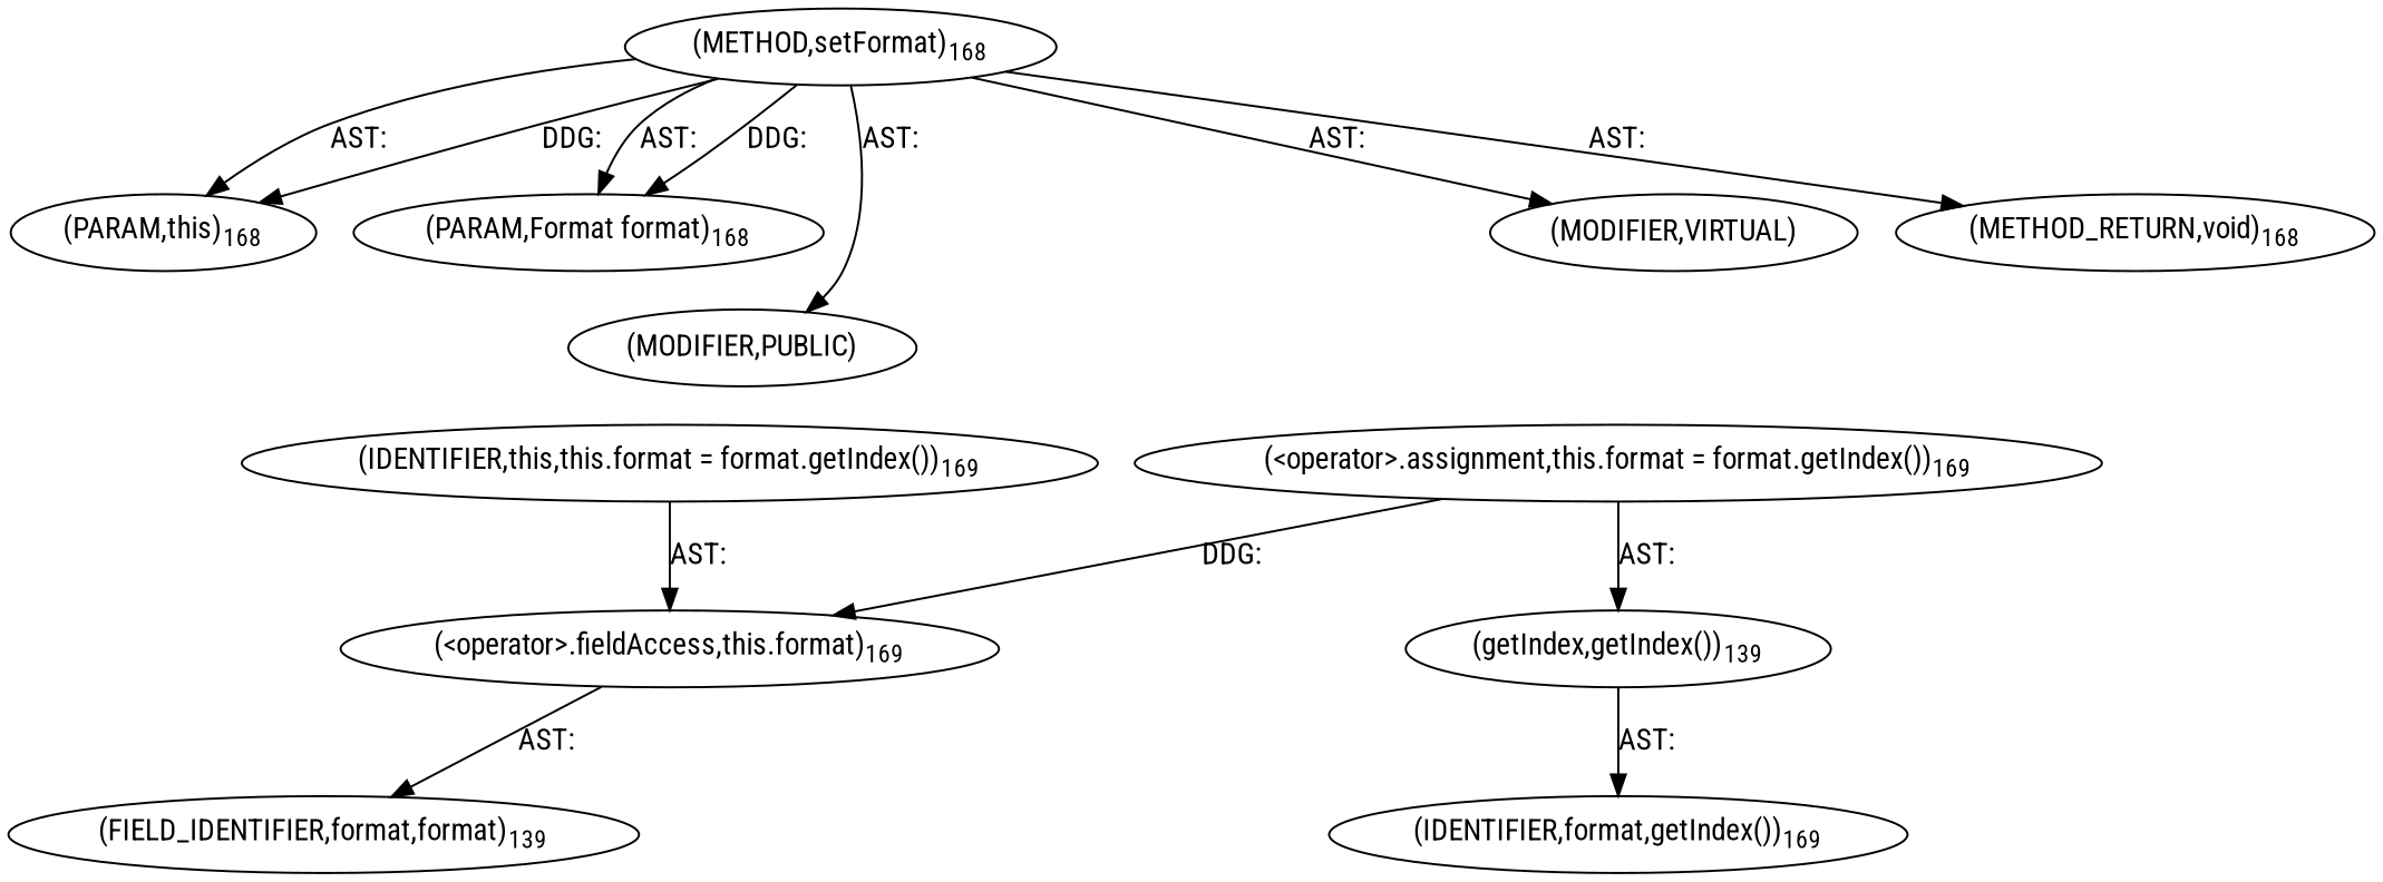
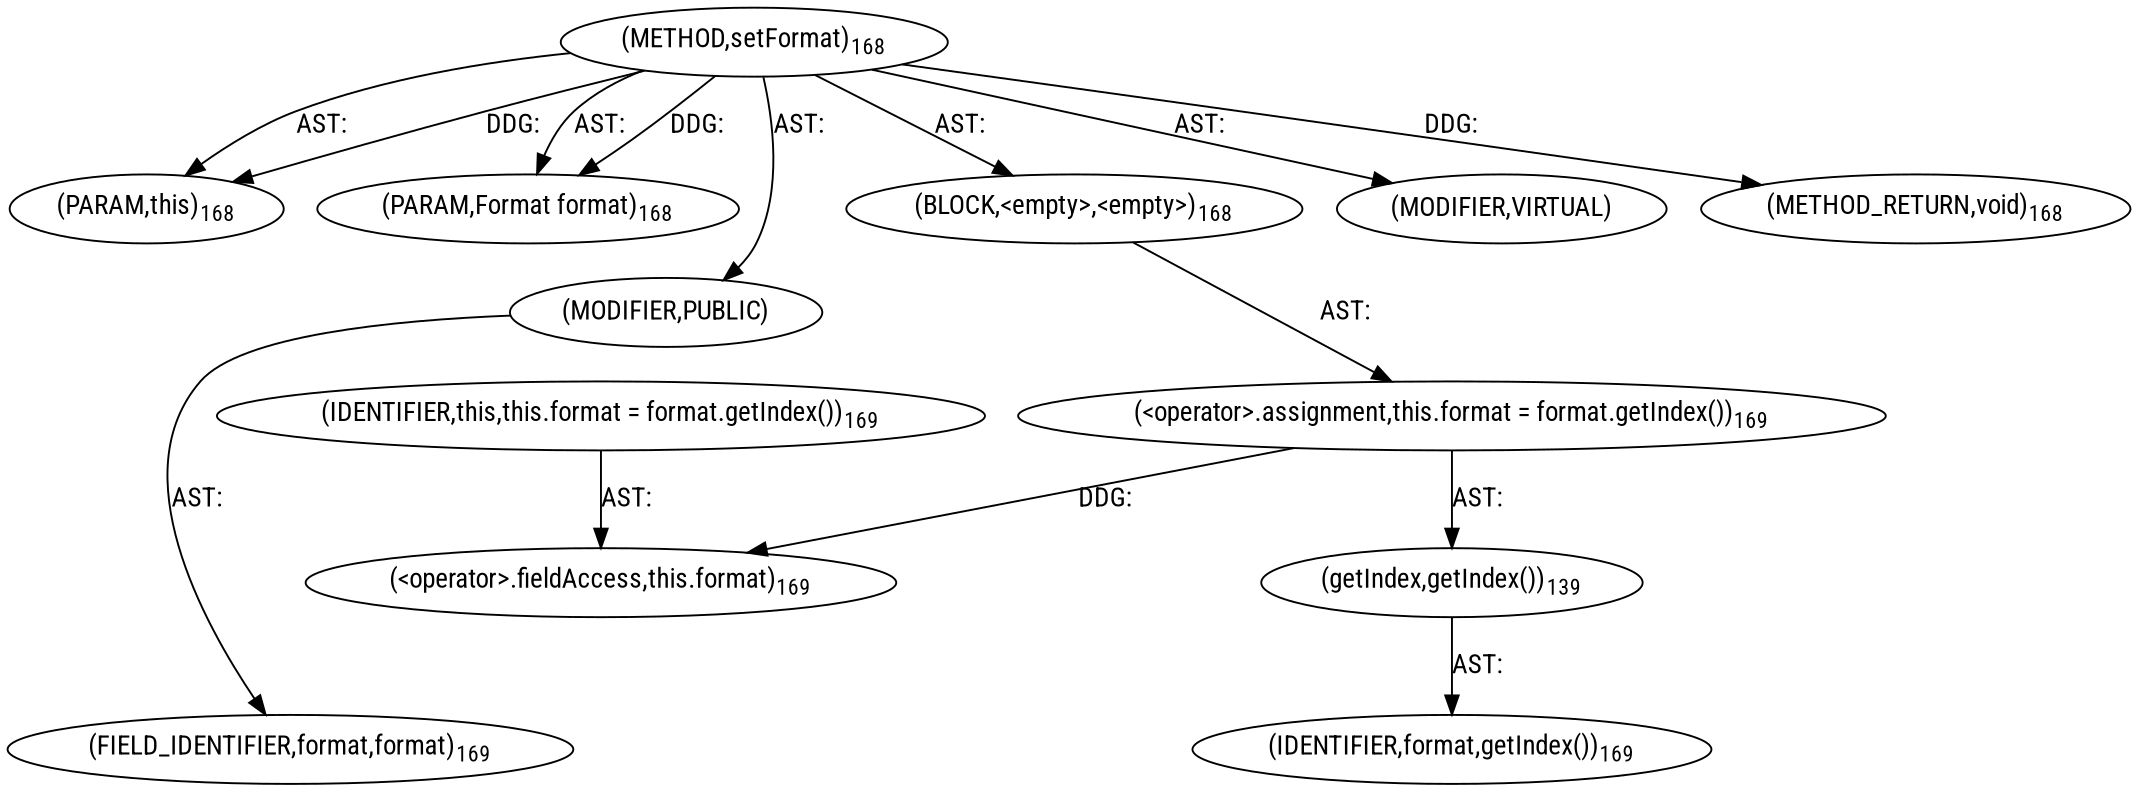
  digraph {
    fontname="Roboto Condensed"
    node [fontname="Roboto Condensed"]
    edge [fontname="Roboto Condensed"]
    n1 [label=<(METHOD,setFormat)<SUB>168</SUB>>]
    n2 [label=<(PARAM,this)<SUB>168</SUB>>]
    n3 [label=<(PARAM,Format format)<SUB>168</SUB>>]
+   n4 [label=<(BLOCK,&lt;empty&gt;,&lt;empty&gt;)<SUB>168</SUB>>]
    n5 [label=<(MODIFIER,PUBLIC)>]
    n6 [label=<(MODIFIER,VIRTUAL)>]
    n7 [label=<(METHOD_RETURN,void)<SUB>168</SUB>>]
    n8 [label=<(&lt;operator&gt;.assignment,this.format = format.getIndex())<SUB>169</SUB>>]
    n9 [label=<(&lt;operator&gt;.fieldAccess,this.format)<SUB>169</SUB>>]
    n10 [label=<(getIndex,getIndex())<SUB>139</SUB>>]
-   n11 [label=<(FIELD_IDENTIFIER,format,format)<SUB>139</SUB>>]
+   n11 [label=<(FIELD_IDENTIFIER,format,format)<SUB>169</SUB>>]
    n12 [label=<(IDENTIFIER,format,getIndex())<SUB>169</SUB>>]
    n13 [label=<(IDENTIFIER,this,this.format = format.getIndex())<SUB>169</SUB>>]
    n1 -> n2 [label="AST: "]
    n1 -> n2 [label="DDG: "]
    n1 -> n3 [label="AST: "]
    n1 -> n3 [label="DDG: "]
+   n1 -> n4 [label="AST: "]
    n1 -> n5 [label="AST: "]
    n1 -> n6 [label="AST: "]
-   n1 -> n7 [label="AST: "]
+   n1 -> n7 [label="DDG: "]
+   n4 -> n8 [label="AST: "]
    n8 -> n9 [label="DDG: "]
    n8 -> n10 [label="AST: "]
-   n9 -> n11 [label="AST: "]
+   n5 -> n11 [label="AST: "]
    n10 -> n12 [label="AST: "]
    n13 -> n9 [label="AST: "]
  }
